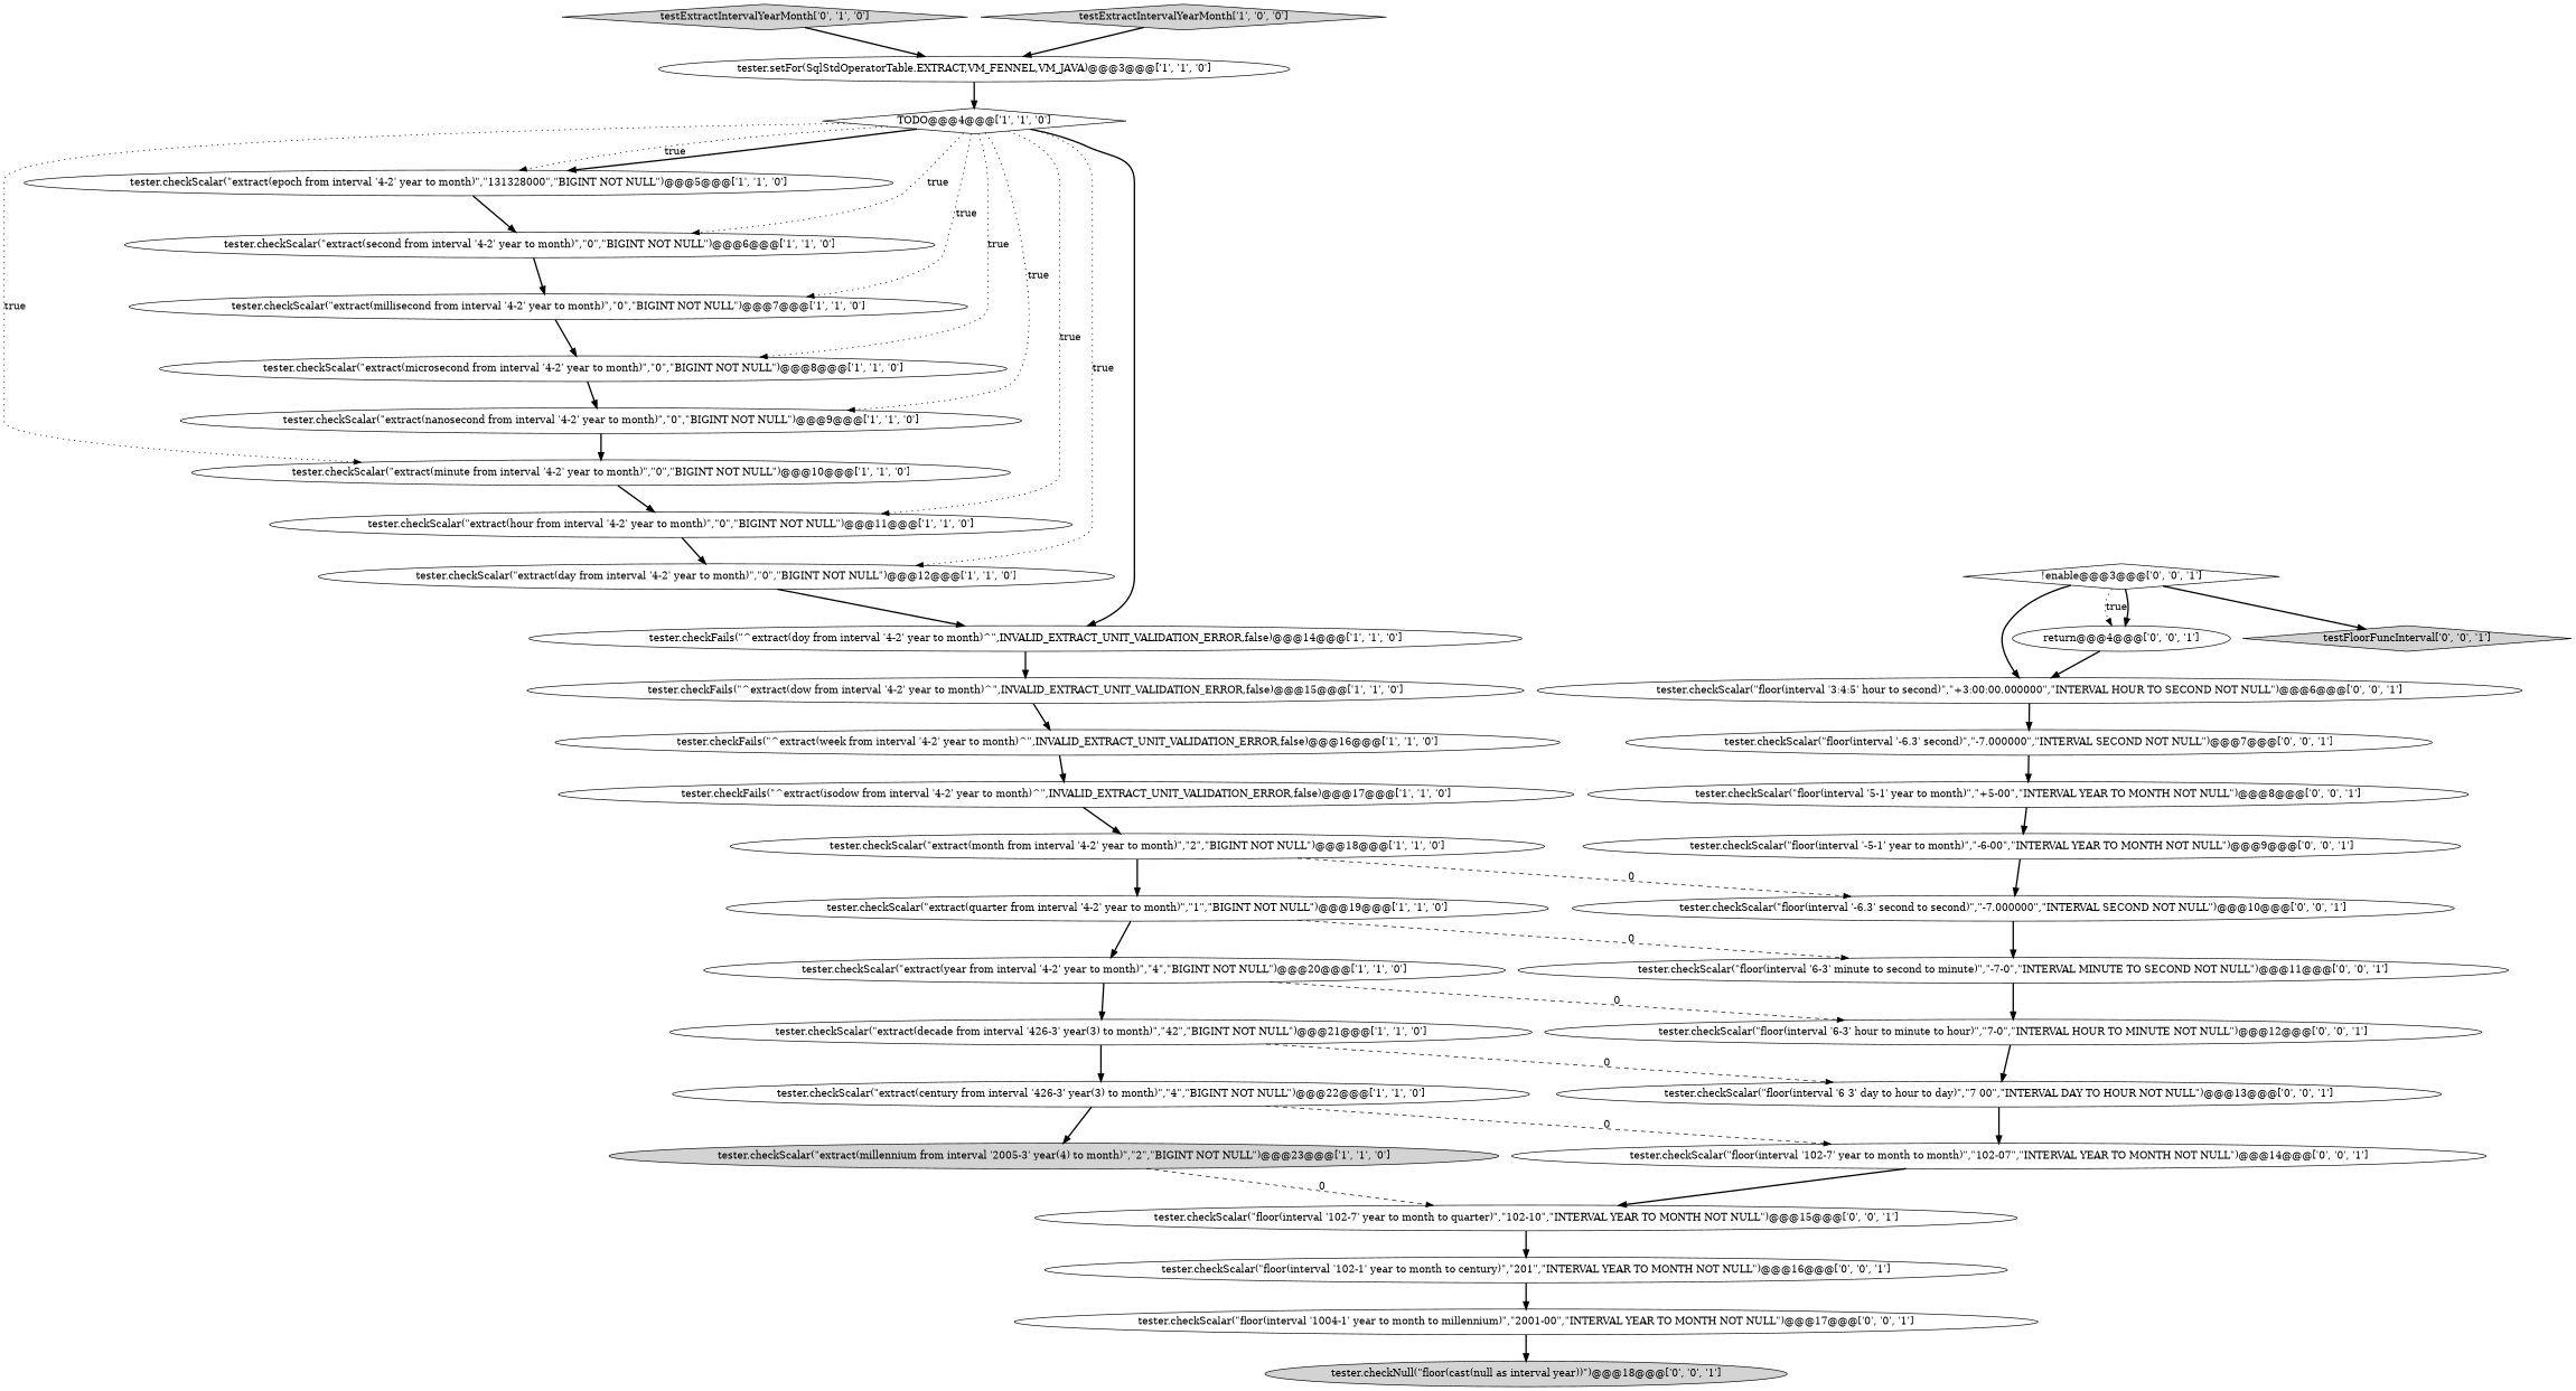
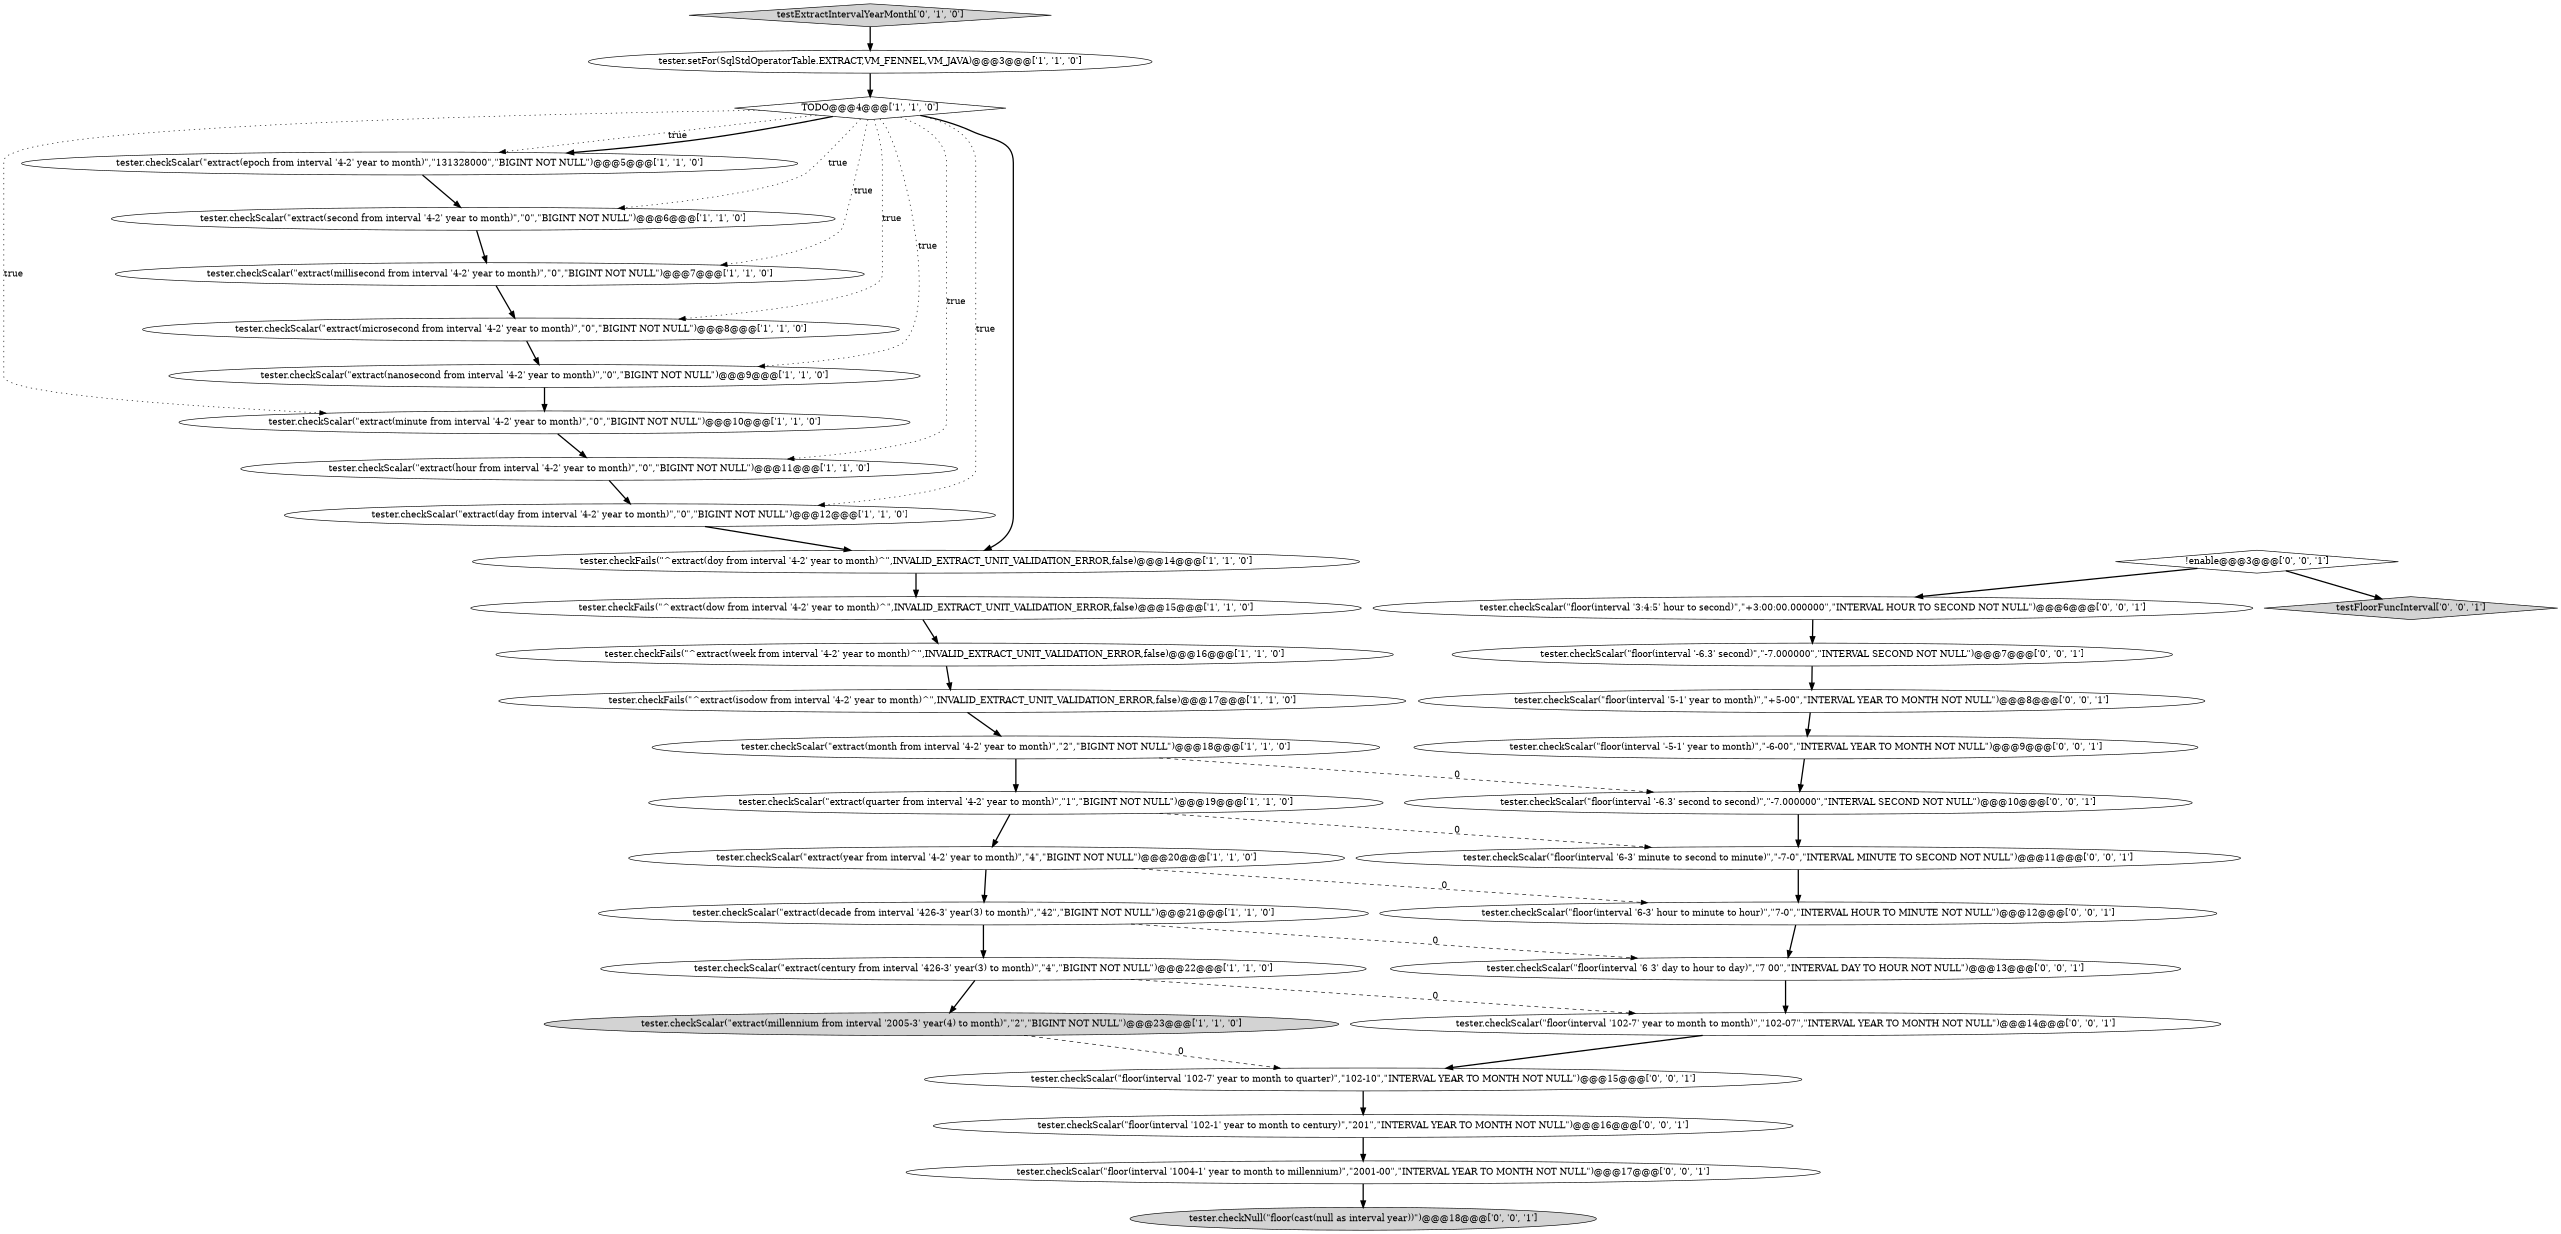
  digraph {
    node [fillcolor=white shape=ellipse style=filled]
    edge [style=bold]
    n1 [label="tester.checkScalar(\"floor(interval '-6.3' second)\",\"-7.000000\",\"INTERVAL SECOND NOT NULL\")@@@7@@@['0', '0', '1']"]
    n2 [label="tester.checkScalar(\"floor(interval '5-1' year to month)\",\"+5-00\",\"INTERVAL YEAR TO MONTH NOT NULL\")@@@8@@@['0', '0', '1']"]
    n3 [label="tester.checkScalar(\"floor(interval '-5-1' year to month)\",\"-6-00\",\"INTERVAL YEAR TO MONTH NOT NULL\")@@@9@@@['0', '0', '1']"]
    n4 [label="tester.checkScalar(\"extract(second from interval '4-2' year to month)\",\"0\",\"BIGINT NOT NULL\")@@@6@@@['1', '1', '0']"]
    n5 [label="tester.checkScalar(\"extract(millisecond from interval '4-2' year to month)\",\"0\",\"BIGINT NOT NULL\")@@@7@@@['1', '1', '0']"]
    n6 [label="tester.checkScalar(\"extract(microsecond from interval '4-2' year to month)\",\"0\",\"BIGINT NOT NULL\")@@@8@@@['1', '1', '0']"]
    n7 [fillcolor=lightgray label="tester.checkScalar(\"extract(millennium from interval '2005-3' year(4) to month)\",\"2\",\"BIGINT NOT NULL\")@@@23@@@['1', '1', '0']"]
    n8 [label="tester.checkScalar(\"floor(interval '102-7' year to month to quarter)\",\"102-10\",\"INTERVAL YEAR TO MONTH NOT NULL\")@@@15@@@['0', '0', '1']"]
    n9 [label="tester.checkScalar(\"floor(interval '102-1' year to month to century)\",\"201\",\"INTERVAL YEAR TO MONTH NOT NULL\")@@@16@@@['0', '0', '1']"]
    n10 [label="tester.checkScalar(\"extract(minute from interval '4-2' year to month)\",\"0\",\"BIGINT NOT NULL\")@@@10@@@['1', '1', '0']"]
    n11 [label="tester.checkScalar(\"extract(hour from interval '4-2' year to month)\",\"0\",\"BIGINT NOT NULL\")@@@11@@@['1', '1', '0']"]
    n12 [label="tester.checkScalar(\"extract(day from interval '4-2' year to month)\",\"0\",\"BIGINT NOT NULL\")@@@12@@@['1', '1', '0']"]
    n13 [label="tester.checkScalar(\"extract(epoch from interval '4-2' year to month)\",\"131328000\",\"BIGINT NOT NULL\")@@@5@@@['1', '1', '0']"]
    n14 [label="tester.checkScalar(\"floor(interval '102-7' year to month to month)\",\"102-07\",\"INTERVAL YEAR TO MONTH NOT NULL\")@@@14@@@['0', '0', '1']"]
    n15 [fillcolor=lightgray label="testExtractIntervalYearMonth['0', '1', '0']" shape=diamond]
    n16 [label="tester.setFor(SqlStdOperatorTable.EXTRACT,VM_FENNEL,VM_JAVA)@@@3@@@['1', '1', '0']"]
    n17 [label="TODO@@@4@@@['1', '1', '0']" shape=diamond]
    n18 [label="tester.checkFails(\"^extract(doy from interval '4-2' year to month)^\",INVALID_EXTRACT_UNIT_VALIDATION_ERROR,false)@@@14@@@['1', '1', '0']"]
    n19 [label="tester.checkFails(\"^extract(dow from interval '4-2' year to month)^\",INVALID_EXTRACT_UNIT_VALIDATION_ERROR,false)@@@15@@@['1', '1', '0']"]
    n20 [label="tester.checkFails(\"^extract(week from interval '4-2' year to month)^\",INVALID_EXTRACT_UNIT_VALIDATION_ERROR,false)@@@16@@@['1', '1', '0']"]
    n21 [label="tester.checkScalar(\"extract(century from interval '426-3' year(3) to month)\",\"4\",\"BIGINT NOT NULL\")@@@22@@@['1', '1', '0']"]
    n22 [label="tester.checkScalar(\"floor(interval '-6.3' second to second)\",\"-7.000000\",\"INTERVAL SECOND NOT NULL\")@@@10@@@['0', '0', '1']"]
    n23 [label="tester.checkScalar(\"floor(interval '6-3' minute to second to minute)\",\"-7-0\",\"INTERVAL MINUTE TO SECOND NOT NULL\")@@@11@@@['0', '0', '1']"]
    n24 [label="tester.checkScalar(\"floor(interval '6-3' hour to minute to hour)\",\"7-0\",\"INTERVAL HOUR TO MINUTE NOT NULL\")@@@12@@@['0', '0', '1']"]
    n25 [label="!enable@@@3@@@['0', '0', '1']" shape=diamond]
-   n26 [label="return@@@4@@@['0', '0', '1']"]
    n27 [label="tester.checkScalar(\"floor(interval '3:4:5' hour to second)\",\"+3:00:00.000000\",\"INTERVAL HOUR TO SECOND NOT NULL\")@@@6@@@['0', '0', '1']"]
    n28 [fillcolor=lightgray label="testFloorFuncInterval['0', '0', '1']" shape=diamond]
    n29 [label="tester.checkScalar(\"floor(interval '6 3' day to hour to day)\",\"7 00\",\"INTERVAL DAY TO HOUR NOT NULL\")@@@13@@@['0', '0', '1']"]
    n30 [label="tester.checkFails(\"^extract(isodow from interval '4-2' year to month)^\",INVALID_EXTRACT_UNIT_VALIDATION_ERROR,false)@@@17@@@['1', '1', '0']"]
    n31 [label="tester.checkScalar(\"extract(month from interval '4-2' year to month)\",\"2\",\"BIGINT NOT NULL\")@@@18@@@['1', '1', '0']"]
    n32 [label="tester.checkScalar(\"extract(nanosecond from interval '4-2' year to month)\",\"0\",\"BIGINT NOT NULL\")@@@9@@@['1', '1', '0']"]
    n33 [fillcolor=lightgray label="tester.checkNull(\"floor(cast(null as interval year))\")@@@18@@@['0', '0', '1']"]
    n34 [label="tester.checkScalar(\"extract(quarter from interval '4-2' year to month)\",\"1\",\"BIGINT NOT NULL\")@@@19@@@['1', '1', '0']"]
    n35 [label="tester.checkScalar(\"extract(year from interval '4-2' year to month)\",\"4\",\"BIGINT NOT NULL\")@@@20@@@['1', '1', '0']"]
    n36 [label="tester.checkScalar(\"floor(interval '1004-1' year to month to millennium)\",\"2001-00\",\"INTERVAL YEAR TO MONTH NOT NULL\")@@@17@@@['0', '0', '1']"]
    n37 [label="tester.checkScalar(\"extract(decade from interval '426-3' year(3) to month)\",\"42\",\"BIGINT NOT NULL\")@@@21@@@['1', '1', '0']"]
-   n38 [fillcolor=lightgray label="testExtractIntervalYearMonth['1', '0', '0']" shape=diamond]
    n1 -> n2
    n2 -> n3
    n3 -> n22
    n4 -> n5
    n5 -> n6
    n6 -> n32
    n7 -> n8 [label=0 style=dashed]
    n8 -> n9
    n9 -> n36
    n10 -> n11
    n11 -> n12
    n12 -> n18
    n13 -> n4
    n14 -> n8
    n15 -> n16
    n16 -> n17
    n17 -> n4 [label=true style=dotted]
    n17 -> n5 [label=true style=dotted]
    n17 -> n6 [label=true style=dotted]
    n17 -> n10 [label=true style=dotted]
    n17 -> n11 [label=true style=dotted]
    n17 -> n12 [label=true style=dotted]
    n17 -> n13 [label=true style=dotted]
    n17 -> n13
    n17 -> n18
    n17 -> n32 [label=true style=dotted]
    n18 -> n19
    n19 -> n20
    n20 -> n30
    n21 -> n7
    n21 -> n14 [label=0 style=dashed]
    n22 -> n23
    n23 -> n24
    n24 -> n29
-   n25 -> n26 [label=true style=dotted]
-   n25 -> n26
    n25 -> n27
    n25 -> n28
-   n26 -> n27
    n27 -> n1
    n29 -> n14
    n30 -> n31
    n31 -> n22 [label=0 style=dashed]
    n31 -> n34
    n32 -> n10
    n34 -> n23 [label=0 style=dashed]
    n34 -> n35
    n35 -> n24 [label=0 style=dashed]
    n35 -> n37
    n36 -> n33
    n37 -> n21
    n37 -> n29 [label=0 style=dashed]
-   n38 -> n16
  }
